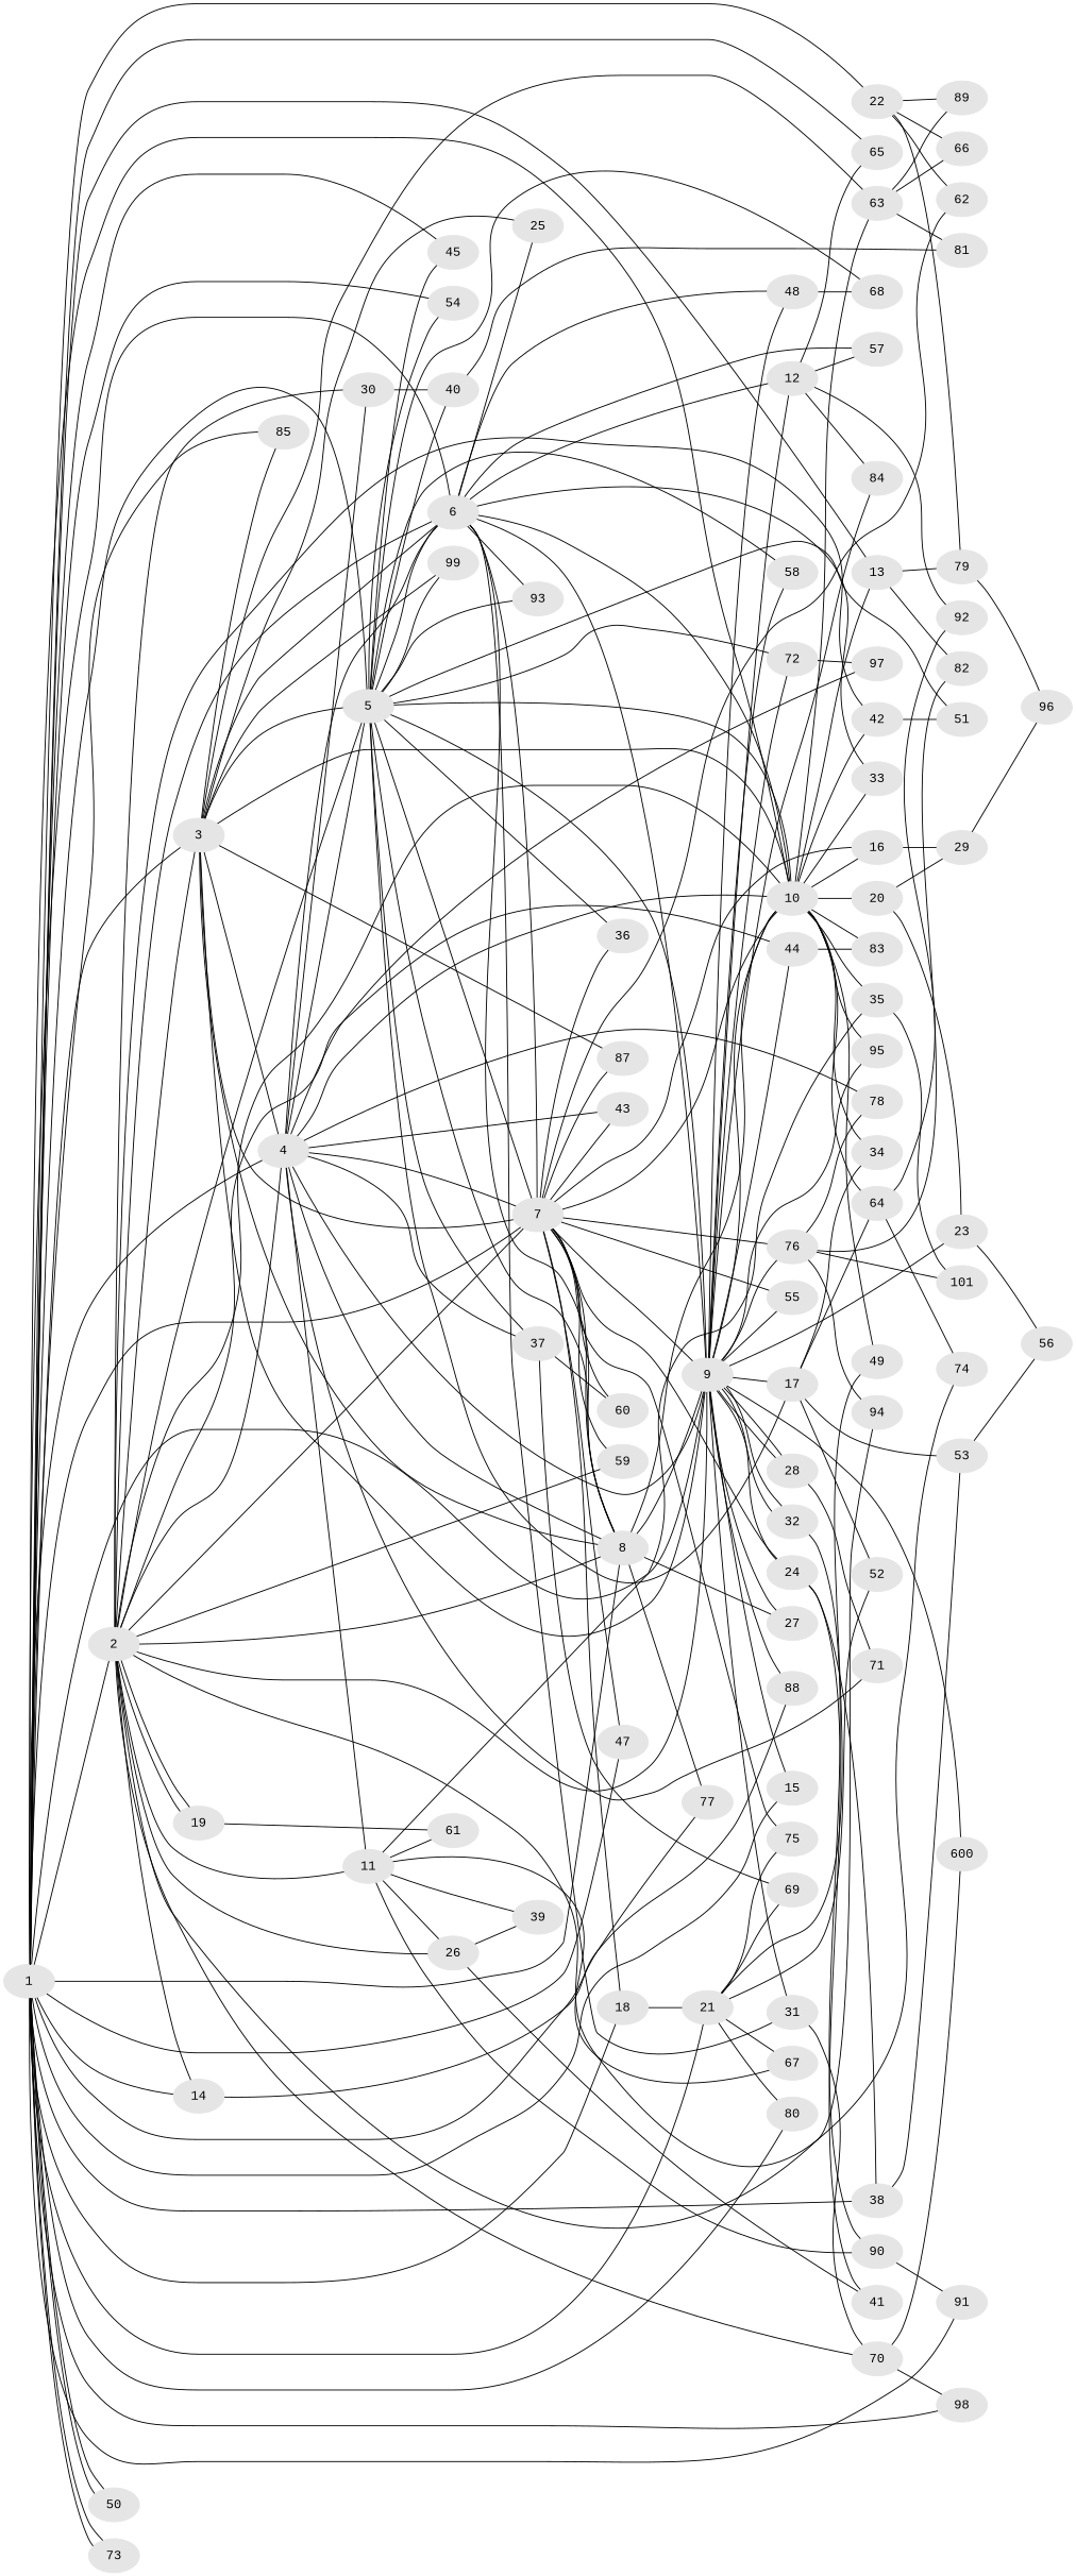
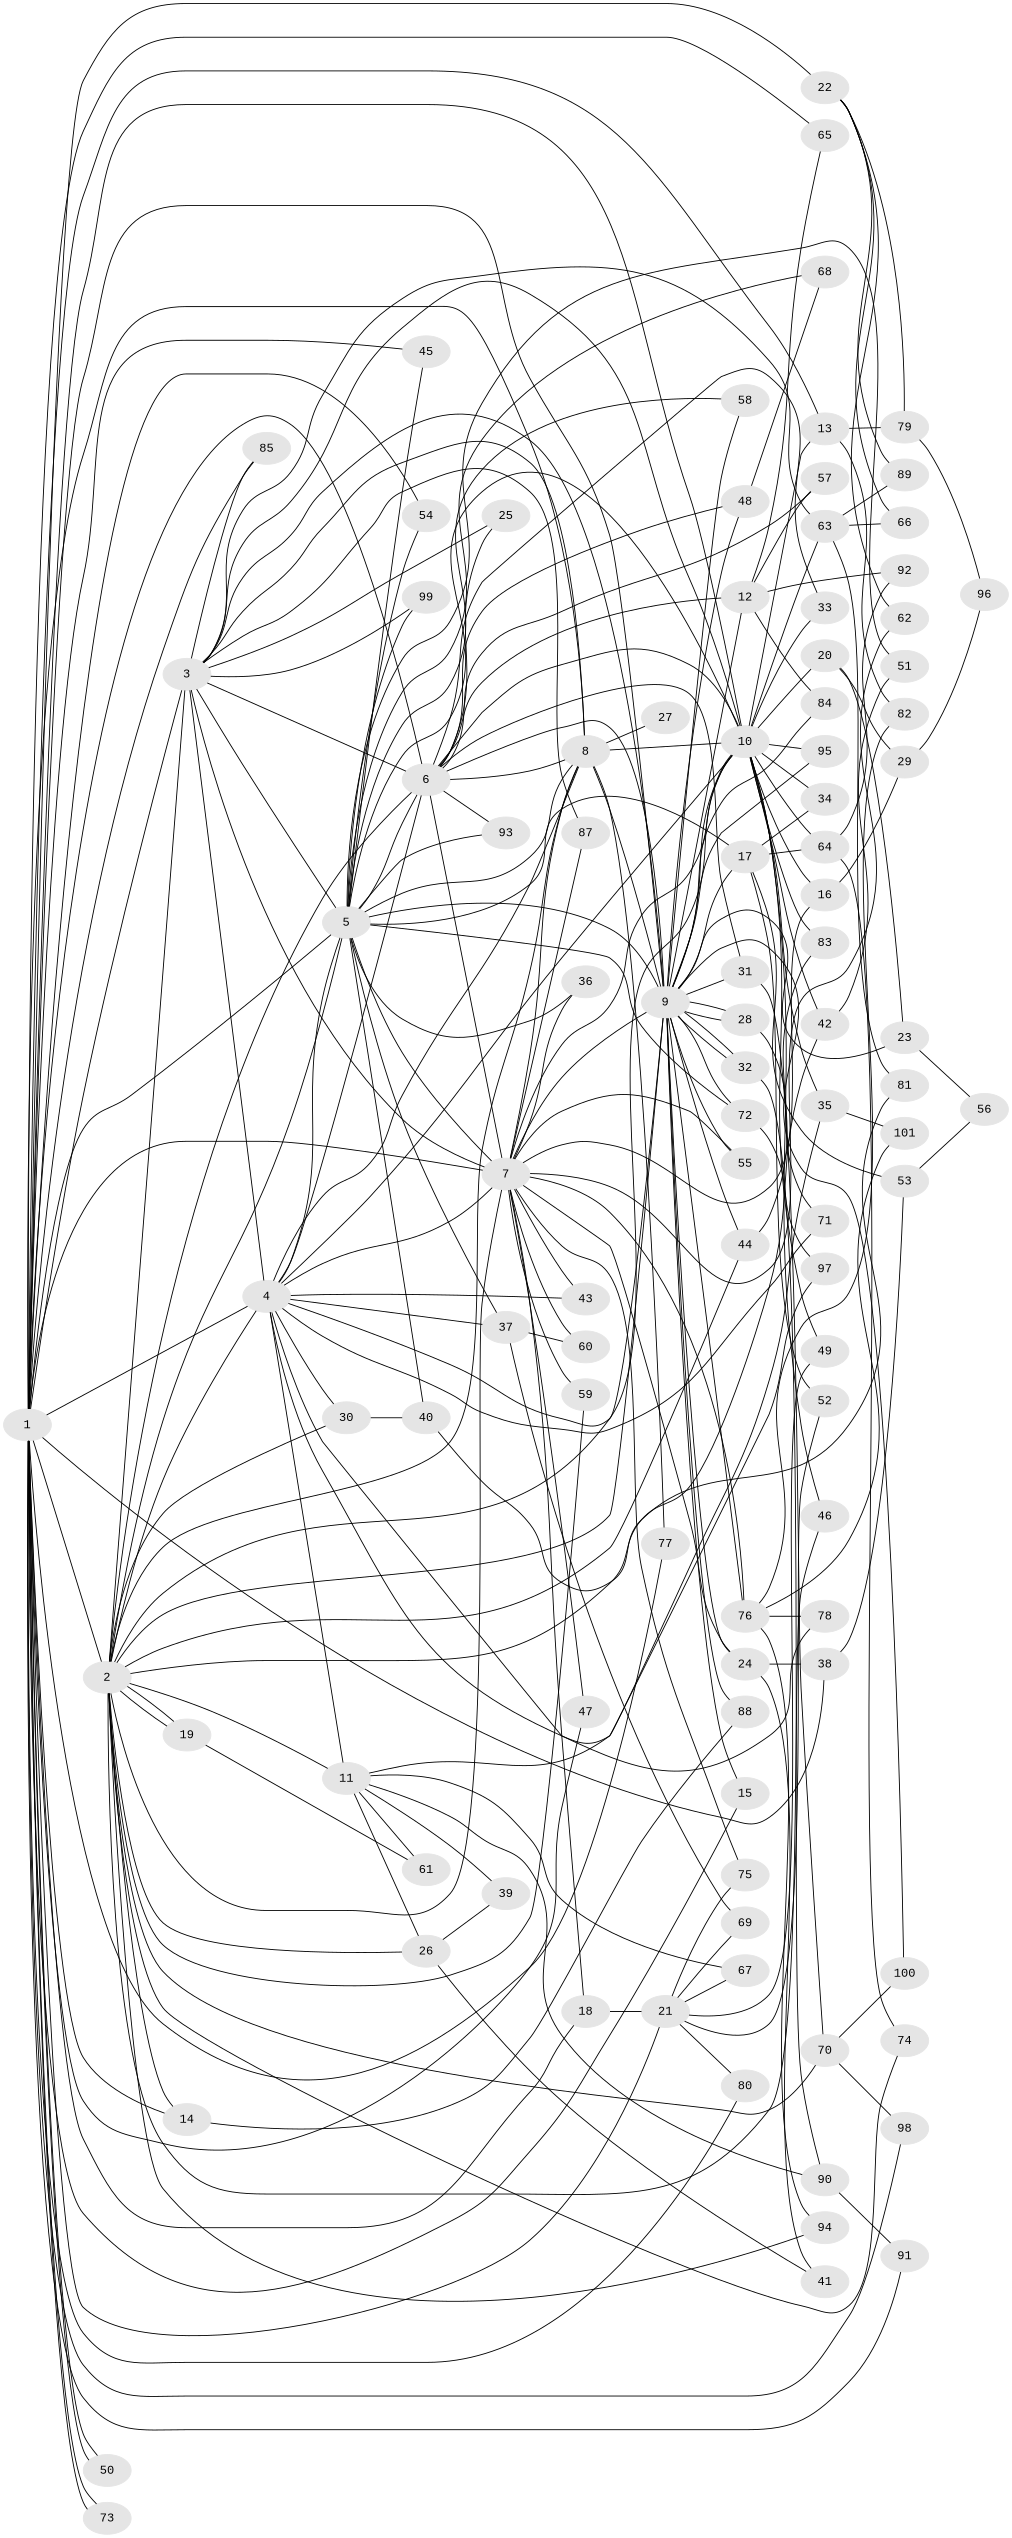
  graph {
    fontname="Liberation Mono"
    rankdir=LR
    node [color=gray90 fontname="Liberation Mono" style=filled]
    edge [fontname="Liberation Mono"]
    1
    2
    3
    4
    5
    6
    7
    8
    9
    10
    13
    14
    15
    18
    21
    22
    38
    45
    47
    50
    54
    65
    73
    77
    80
    85
    91
    98
    11
    19
    26
    30
    42
    44
+   46
    59
    70
    74
    94
    25
    63
    87
    99
    37
    43
    71
    78
    97
    17
    36
    40
    51
    58
    68
    72
    93
    12
    31
    33
    48
    57
    16
    24
    55
    60
    62
    75
    76
    27
    23
    28
    32
    84
    88
    95
-   100 [label=600]
+   100
    20
    34
    35
    49
    64
    83
    79
    82
    67
    52
    69
    66
    89
    53
    39
    61
    90
    41
    81
    92
    29
    101
    56
    96
    1 -- 2
    1 -- 3
    1 -- 4
    1 -- 5
    1 -- 6
    1 -- 7
    1 -- 8
    1 -- 9
    1 -- 10
    1 -- 13
    1 -- 14
    1 -- 15
    1 -- 18
    1 -- 21
    1 -- 22
    1 -- 38
    1 -- 45
    1 -- 47
    1 -- 50
    1 -- 50
    1 -- 54
    1 -- 65
    1 -- 73
    1 -- 73
    1 -- 77
    1 -- 80
    1 -- 85
    1 -- 91
    1 -- 98
    2 -- 3
    2 -- 4
    2 -- 5
    2 -- 6
    2 -- 7
    2 -- 8
    2 -- 9
    2 -- 10
    2 -- 14
    2 -- 11
    2 -- 19
    2 -- 19
    2 -- 26
    2 -- 30
    2 -- 42
    2 -- 44
+   2 -- 46
    2 -- 59
    2 -- 70
    2 -- 74
    2 -- 94
    3 -- 4
    3 -- 5
    3 -- 6
    3 -- 7
    3 -- 8
    3 -- 9
    3 -- 10
    3 -- 85
    3 -- 25
    3 -- 63
    3 -- 87
    3 -- 99
    4 -- 5
    4 -- 6
    4 -- 7
    4 -- 8
    4 -- 9
    4 -- 10
    4 -- 11
    4 -- 30
    4 -- 37
    4 -- 43
    4 -- 71
    4 -- 78
    4 -- 97
    5 -- 6
    5 -- 7
    5 -- 8
    5 -- 9
    5 -- 10
    5 -- 45
    5 -- 54
    5 -- 99
    5 -- 37
    5 -- 17
    5 -- 36
    5 -- 40
    5 -- 51
    5 -- 58
    5 -- 68
    5 -- 72
    5 -- 93
    6 -- 7
    6 -- 8
    6 -- 9
    6 -- 10
    6 -- 25
    6 -- 93
    6 -- 12
    6 -- 31
    6 -- 33
    6 -- 48
    6 -- 57
    7 -- 8
    7 -- 9
    7 -- 10
    7 -- 18
    7 -- 47
    7 -- 59
    7 -- 87
    7 -- 43
    7 -- 36
    7 -- 16
    7 -- 24
    7 -- 55
    7 -- 60
    7 -- 62
    7 -- 75
    7 -- 76
    8 -- 9
    8 -- 10
    8 -- 77
    8 -- 27
    9 -- 10
    9 -- 15
    9 -- 44
    9 -- 17
    9 -- 58
    9 -- 72
    9 -- 12
    9 -- 31
    9 -- 48
    9 -- 24
    9 -- 55
    9 -- 76
-   9 -- 27
    9 -- 23
    9 -- 28
    9 -- 28
    9 -- 32
    9 -- 32
    9 -- 84
    9 -- 88
    9 -- 95
    9 -- 100
    10 -- 13
    10 -- 42
+   10 -- 46
    10 -- 63
    10 -- 33
    10 -- 16
    10 -- 95
    10 -- 20
    10 -- 34
    10 -- 35
    10 -- 49
    10 -- 64
    10 -- 83
    13 -- 79
    13 -- 82
    14 -- 88
    18 -- 21
    21 -- 80
    21 -- 75
    21 -- 49
    21 -- 67
    21 -- 52
    21 -- 69
    22 -- 62
    22 -- 79
    22 -- 66
    22 -- 89
    38 -- 53
    11 -- 26
    11 -- 35
    11 -- 67
    11 -- 39
    11 -- 61
    11 -- 90
    19 -- 61
    26 -- 39
    26 -- 41
    30 -- 40
    42 -- 51
    44 -- 83
    70 -- 98
    70 -- 100
    63 -- 66
    63 -- 89
    63 -- 81
    37 -- 60
    37 -- 69
    17 -- 34
    17 -- 64
    17 -- 52
    17 -- 53
    40 -- 81
    72 -- 97
    12 -- 65
    12 -- 57
    12 -- 84
    12 -- 92
    31 -- 70
    48 -- 68
    16 -- 29
    24 -- 38
    24 -- 41
    76 -- 94
    76 -- 78
    76 -- 82
    76 -- 101
    23 -- 56
    28 -- 71
    32 -- 90
    20 -- 23
    20 -- 29
    35 -- 101
    64 -- 74
    64 -- 92
    79 -- 96
    53 -- 56
    90 -- 91
    29 -- 96
  }
